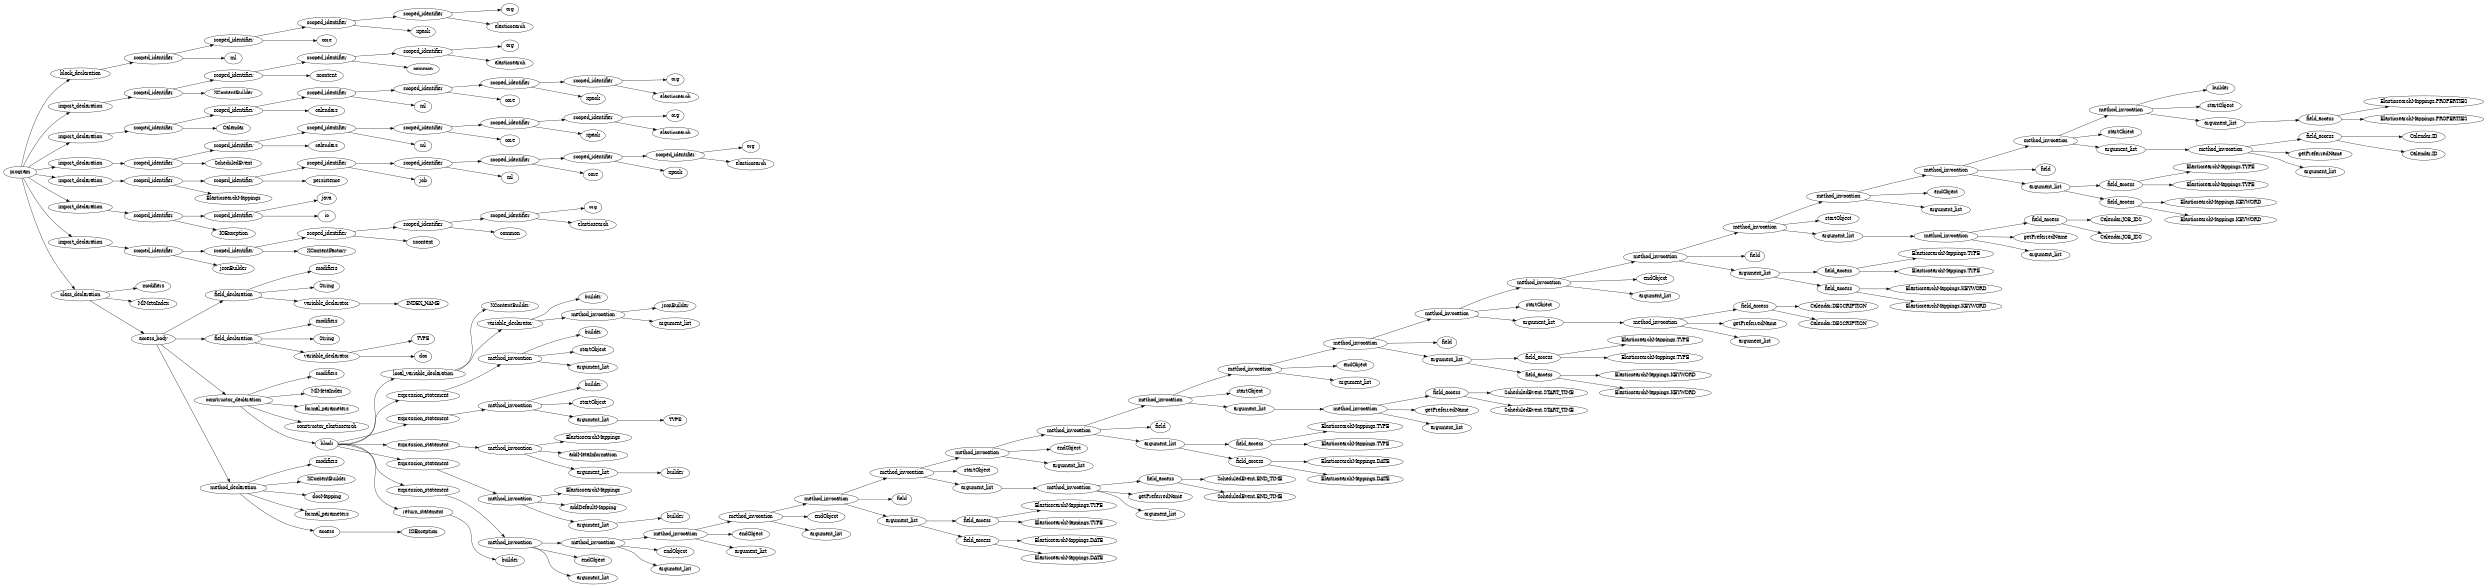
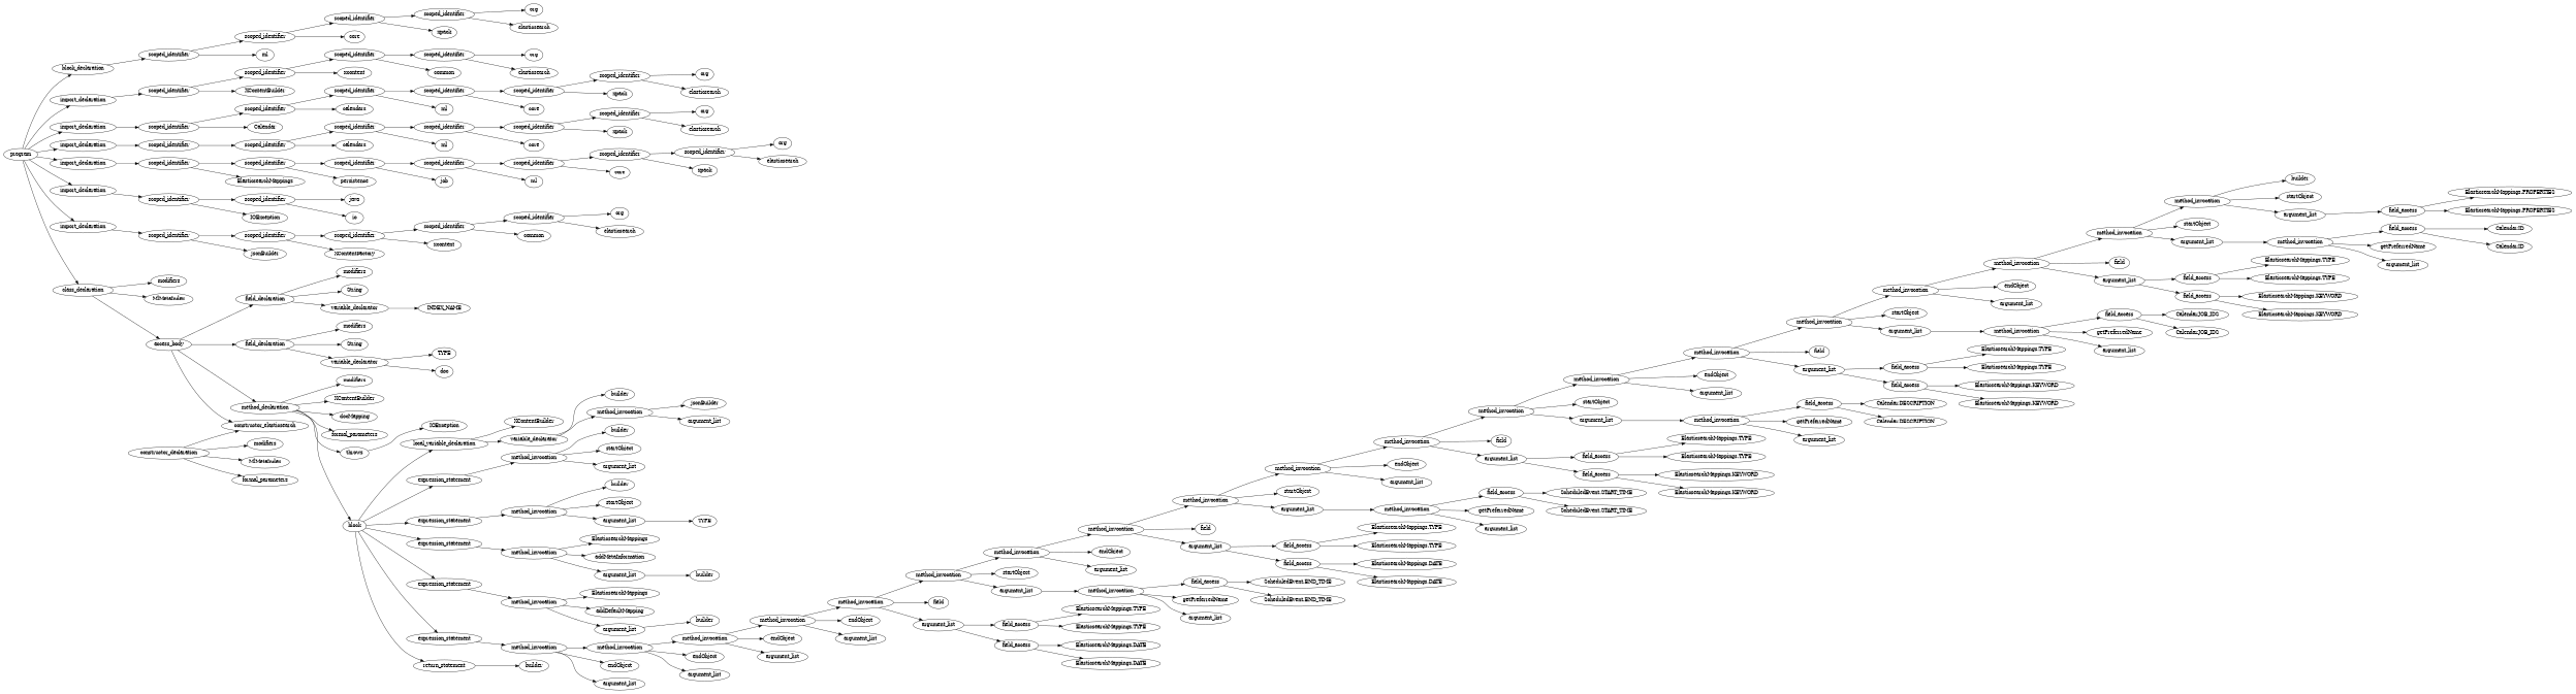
  digraph {
    fontname="DejaVu Serif"
    rankdir=LR
    node [fontname="DejaVu Serif" node_type=identifier]
    edge [fontname="DejaVu Serif"]
    n1 [label=program node_type=program]
    n2 [label=block_declaration node_type=package_declaration]
    n3 [label=import_declaration node_type=import_declaration]
    n4 [label=import_declaration node_type=import_declaration]
    n5 [label=import_declaration node_type=import_declaration]
    n6 [label=import_declaration node_type=import_declaration]
    n7 [label=import_declaration node_type=import_declaration]
    n8 [label=import_declaration node_type=import_declaration]
    n9 [label=class_declaration node_type=class_declaration]
    n10 [label=scoped_identifier node_type=scoped_identifier]
    n11 [label=scoped_identifier node_type=scoped_identifier]
    n12 [label=scoped_identifier node_type=scoped_identifier]
    n13 [label=scoped_identifier node_type=scoped_identifier]
    n14 [label=scoped_identifier node_type=scoped_identifier]
    n15 [label=scoped_identifier node_type=scoped_identifier]
    n16 [label=scoped_identifier node_type=scoped_identifier]
    n17 [label=modifiers node_type=modifiers]
    n18 [label=MlMetaIndex]
    n19 [label=access_body node_type=class_body]
    n20 [label=scoped_identifier node_type=scoped_identifier]
    n21 [label=ml]
    n22 [label=scoped_identifier node_type=scoped_identifier]
    n23 [label=core]
    n24 [label=scoped_identifier node_type=scoped_identifier]
    n25 [label=xpack]
    n26 [label=org]
    n27 [label=elasticsearch]
    n28 [label=scoped_identifier node_type=scoped_identifier]
    n29 [label=XContentBuilder]
    n30 [label=scoped_identifier node_type=scoped_identifier]
    n31 [label=xcontent]
    n32 [label=scoped_identifier node_type=scoped_identifier]
    n33 [label=common]
    n34 [label=org]
    n35 [label=elasticsearch]
    n36 [label=scoped_identifier node_type=scoped_identifier]
    n37 [label=Calendar]
    n38 [label=scoped_identifier node_type=scoped_identifier]
    n39 [label=calendars]
    n40 [label=scoped_identifier node_type=scoped_identifier]
    n41 [label=ml]
    n42 [label=scoped_identifier node_type=scoped_identifier]
    n43 [label=core]
    n44 [label=scoped_identifier node_type=scoped_identifier]
    n45 [label=xpack]
    n46 [label=org]
    n47 [label=elasticsearch]
    n48 [label=scoped_identifier node_type=scoped_identifier]
-   n49 [label=ScheduledEvent]
    n50 [label=scoped_identifier node_type=scoped_identifier]
    n51 [label=calendars]
    n52 [label=scoped_identifier node_type=scoped_identifier]
    n53 [label=ml]
    n54 [label=scoped_identifier node_type=scoped_identifier]
    n55 [label=core]
    n56 [label=scoped_identifier node_type=scoped_identifier]
    n57 [label=xpack]
    n58 [label=org]
    n59 [label=elasticsearch]
    n60 [label=scoped_identifier node_type=scoped_identifier]
    n61 [label=ElasticsearchMappings]
    n62 [label=scoped_identifier node_type=scoped_identifier]
    n63 [label=persistence]
    n64 [label=scoped_identifier node_type=scoped_identifier]
    n65 [label=job]
    n66 [label=scoped_identifier node_type=scoped_identifier]
    n67 [label=ml]
    n68 [label=scoped_identifier node_type=scoped_identifier]
    n69 [label=core]
    n70 [label=scoped_identifier node_type=scoped_identifier]
    n71 [label=xpack]
    n72 [label=org]
    n73 [label=elasticsearch]
    n74 [label=scoped_identifier node_type=scoped_identifier]
    n75 [label=IOException]
    n76 [label=java]
    n77 [label=io]
    n78 [label=scoped_identifier node_type=scoped_identifier]
    n79 [label=jsonBuilder]
    n80 [label=scoped_identifier node_type=scoped_identifier]
    n81 [label=XContentFactory]
    n82 [label=scoped_identifier node_type=scoped_identifier]
    n83 [label=xcontent]
    n84 [label=scoped_identifier node_type=scoped_identifier]
    n85 [label=common]
    n86 [label=org]
    n87 [label=elasticsearch]
    n88 [label=field_declaration node_type=field_declaration]
    n89 [label=field_declaration node_type=field_declaration]
    n90 [label=constructor_declaration node_type=constructor_declaration]
    n91 [label=method_declaration node_type=method_declaration]
    n92 [label=modifiers node_type=modifiers]
    n93 [label=String node_type=type_identifier]
    n94 [label=variable_declarator node_type=variable_declarator]
    n95 [label=modifiers node_type=modifiers]
    n96 [label=String node_type=type_identifier]
    n97 [label=variable_declarator node_type=variable_declarator]
    n98 [label=modifiers node_type=modifiers]
    n99 [label=MlMetaIndex]
    n100 [label=formal_parameters node_type=formal_parameters]
    n101 [label=constructor_elasticsearch node_type=constructor_body]
    n102 [label=modifiers node_type=modifiers]
    n103 [label=XContentBuilder node_type=type_identifier]
    n104 [label=docMapping]
    n105 [label=formal_parameters node_type=formal_parameters]
-   n106 [label=access node_type=throws]
+   n106 [label=throws node_type=throws]
    n107 [label=block node_type=block]
    n108 [label=INDEX_NAME]
    n109 [label=TYPE]
    n110 [label=doc node_type=string_literal]
    n111 [label=IOException node_type=type_identifier]
    n112 [label=local_variable_declaration node_type=local_variable_declaration]
    n113 [label=expression_statement node_type=expression_statement]
    n114 [label=expression_statement node_type=expression_statement]
    n115 [label=expression_statement node_type=expression_statement]
    n116 [label=expression_statement node_type=expression_statement]
    n117 [label=expression_statement node_type=expression_statement]
    n118 [label=return_statement node_type=return_statement]
    n119 [label=XContentBuilder node_type=type_identifier]
    n120 [label=variable_declarator node_type=variable_declarator]
    n121 [label=method_invocation node_type=method_invocation]
    n122 [label=method_invocation node_type=method_invocation]
    n123 [label=method_invocation node_type=method_invocation]
    n124 [label=method_invocation node_type=method_invocation]
    n125 [label=method_invocation node_type=method_invocation]
    n126 [label=builder]
    n127 [label=builder]
    n128 [label=method_invocation node_type=method_invocation]
    n129 [label=jsonBuilder]
    n130 [label=argument_list node_type=argument_list]
    n131 [label=builder]
    n132 [label=startObject]
    n133 [label=argument_list node_type=argument_list]
    n134 [label=builder]
    n135 [label=startObject]
    n136 [label=argument_list node_type=argument_list]
    n137 [label=TYPE]
    n138 [label=ElasticsearchMappings]
    n139 [label=addMetaInformation]
    n140 [label=argument_list node_type=argument_list]
    n141 [label=builder]
    n142 [label=ElasticsearchMappings]
    n143 [label=addDefaultMapping]
    n144 [label=argument_list node_type=argument_list]
    n145 [label=builder]
    n146 [label=method_invocation node_type=method_invocation]
    n147 [label=endObject]
    n148 [label=argument_list node_type=argument_list]
    n149 [label=method_invocation node_type=method_invocation]
    n150 [label=endObject]
    n151 [label=argument_list node_type=argument_list]
    n152 [label=method_invocation node_type=method_invocation]
    n153 [label=endObject]
    n154 [label=argument_list node_type=argument_list]
    n155 [label=method_invocation node_type=method_invocation]
    n156 [label=endObject]
    n157 [label=argument_list node_type=argument_list]
    n158 [label=method_invocation node_type=method_invocation]
    n159 [label=field]
    n160 [label=argument_list node_type=argument_list]
    n161 [label=method_invocation node_type=method_invocation]
    n162 [label=startObject]
    n163 [label=argument_list node_type=argument_list]
    n164 [label=field_access node_type=field_access]
    n165 [label=field_access node_type=field_access]
    n166 [label=method_invocation node_type=method_invocation]
    n167 [label=endObject]
    n168 [label=argument_list node_type=argument_list]
    n169 [label=method_invocation node_type=method_invocation]
    n170 [label=method_invocation node_type=method_invocation]
    n171 [label=field]
    n172 [label=argument_list node_type=argument_list]
    n173 [label=method_invocation node_type=method_invocation]
    n174 [label=startObject]
    n175 [label=argument_list node_type=argument_list]
    n176 [label=field_access node_type=field_access]
    n177 [label=field_access node_type=field_access]
    n178 [label=method_invocation node_type=method_invocation]
    n179 [label=endObject]
    n180 [label=argument_list node_type=argument_list]
    n181 [label=method_invocation node_type=method_invocation]
    n182 [label=method_invocation node_type=method_invocation]
    n183 [label=field]
    n184 [label=argument_list node_type=argument_list]
    n185 [label=method_invocation node_type=method_invocation]
    n186 [label=startObject]
    n187 [label=argument_list node_type=argument_list]
    n188 [label=field_access node_type=field_access]
    n189 [label=field_access node_type=field_access]
    n190 [label=method_invocation node_type=method_invocation]
    n191 [label=endObject]
    n192 [label=argument_list node_type=argument_list]
    n193 [label=method_invocation node_type=method_invocation]
    n194 [label=method_invocation node_type=method_invocation]
    n195 [label=field]
    n196 [label=argument_list node_type=argument_list]
    n197 [label=method_invocation node_type=method_invocation]
    n198 [label=startObject]
    n199 [label=argument_list node_type=argument_list]
    n200 [label=field_access node_type=field_access]
    n201 [label=field_access node_type=field_access]
    n202 [label=method_invocation node_type=method_invocation]
    n203 [label=endObject]
    n204 [label=argument_list node_type=argument_list]
    n205 [label=method_invocation node_type=method_invocation]
    n206 [label=method_invocation node_type=method_invocation]
    n207 [label=field]
    n208 [label=argument_list node_type=argument_list]
    n209 [label=method_invocation node_type=method_invocation]
    n210 [label=startObject]
    n211 [label=argument_list node_type=argument_list]
    n212 [label=field_access node_type=field_access]
    n213 [label=field_access node_type=field_access]
    n214 [label=builder]
    n215 [label=startObject]
    n216 [label=argument_list node_type=argument_list]
    n217 [label=method_invocation node_type=method_invocation]
    n218 [label=field_access node_type=field_access]
    n219 [label="ElasticsearchMappings.PROPERTIES"]
    n220 [label="ElasticsearchMappings.PROPERTIES"]
    n221 [label=field_access node_type=field_access]
    n222 [label=getPreferredName]
    n223 [label=argument_list node_type=argument_list]
    n224 [label="Calendar.ID"]
    n225 [label="Calendar.ID"]
    n226 [label="ElasticsearchMappings.TYPE"]
    n227 [label="ElasticsearchMappings.TYPE"]
    n228 [label="ElasticsearchMappings.KEYWORD"]
    n229 [label="ElasticsearchMappings.KEYWORD"]
    n230 [label=field_access node_type=field_access]
    n231 [label=getPreferredName]
    n232 [label=argument_list node_type=argument_list]
    n233 [label="Calendar.JOB_IDS"]
    n234 [label="Calendar.JOB_IDS"]
    n235 [label="ElasticsearchMappings.TYPE"]
    n236 [label="ElasticsearchMappings.TYPE"]
    n237 [label="ElasticsearchMappings.KEYWORD"]
    n238 [label="ElasticsearchMappings.KEYWORD"]
    n239 [label=field_access node_type=field_access]
    n240 [label=getPreferredName]
    n241 [label=argument_list node_type=argument_list]
    n242 [label="Calendar.DESCRIPTION"]
    n243 [label="Calendar.DESCRIPTION"]
    n244 [label="ElasticsearchMappings.TYPE"]
    n245 [label="ElasticsearchMappings.TYPE"]
    n246 [label="ElasticsearchMappings.KEYWORD"]
    n247 [label="ElasticsearchMappings.KEYWORD"]
    n248 [label=field_access node_type=field_access]
    n249 [label=getPreferredName]
    n250 [label=argument_list node_type=argument_list]
    n251 [label="ScheduledEvent.START_TIME"]
    n252 [label="ScheduledEvent.START_TIME"]
    n253 [label="ElasticsearchMappings.TYPE"]
    n254 [label="ElasticsearchMappings.TYPE"]
    n255 [label="ElasticsearchMappings.DATE"]
    n256 [label="ElasticsearchMappings.DATE"]
    n257 [label=field_access node_type=field_access]
    n258 [label=getPreferredName]
    n259 [label=argument_list node_type=argument_list]
    n260 [label="ScheduledEvent.END_TIME"]
    n261 [label="ScheduledEvent.END_TIME"]
    n262 [label="ElasticsearchMappings.TYPE"]
    n263 [label="ElasticsearchMappings.TYPE"]
    n264 [label="ElasticsearchMappings.DATE"]
    n265 [label="ElasticsearchMappings.DATE"]
    n1 -> n2
    n1 -> n3
    n1 -> n4
    n1 -> n5
    n1 -> n6
    n1 -> n7
    n1 -> n8
    n1 -> n9
    n2 -> n10
    n3 -> n11
    n4 -> n12
    n5 -> n13
    n6 -> n14
    n7 -> n15
    n8 -> n16
    n9 -> n17
    n9 -> n18
    n9 -> n19
    n10 -> n20
    n10 -> n21
    n11 -> n28
    n11 -> n29
    n12 -> n36
    n12 -> n37
    n13 -> n48
-   n13 -> n49
    n14 -> n60
    n14 -> n61
    n15 -> n74
    n15 -> n75
    n16 -> n78
    n16 -> n79
    n19 -> n88
    n19 -> n89
-   n19 -> n90
+   n19 -> n101
    n19 -> n91
    n20 -> n22
    n20 -> n23
    n22 -> n24
    n22 -> n25
    n24 -> n26
    n24 -> n27
    n28 -> n30
    n28 -> n31
    n30 -> n32
    n30 -> n33
    n32 -> n34
    n32 -> n35
    n36 -> n38
    n36 -> n39
    n38 -> n40
    n38 -> n41
    n40 -> n42
    n40 -> n43
    n42 -> n44
    n42 -> n45
    n44 -> n46
    n44 -> n47
    n48 -> n50
    n48 -> n51
    n50 -> n52
    n50 -> n53
    n52 -> n54
    n52 -> n55
    n54 -> n56
    n54 -> n57
    n56 -> n58
    n56 -> n59
    n60 -> n62
    n60 -> n63
    n62 -> n64
    n62 -> n65
    n64 -> n66
    n64 -> n67
    n66 -> n68
    n66 -> n69
    n68 -> n70
    n68 -> n71
    n70 -> n72
    n70 -> n73
    n74 -> n76
    n74 -> n77
    n78 -> n80
    n78 -> n81
    n80 -> n82
    n80 -> n83
    n82 -> n84
    n82 -> n85
    n84 -> n86
    n84 -> n87
    n88 -> n92
    n88 -> n93
    n88 -> n94
    n89 -> n95
    n89 -> n96
    n89 -> n97
    n90 -> n98
    n90 -> n99
    n90 -> n100
    n90 -> n101
    n91 -> n102
    n91 -> n103
    n91 -> n104
    n91 -> n105
    n91 -> n106
-   n90 -> n107
+   n91 -> n107
    n94 -> n108
    n97 -> n109
    n97 -> n110
    n106 -> n111
    n107 -> n112
    n107 -> n113
    n107 -> n114
    n107 -> n115
    n107 -> n116
    n107 -> n117
    n107 -> n118
    n112 -> n119
    n112 -> n120
    n113 -> n121
    n114 -> n122
    n115 -> n123
    n116 -> n124
    n117 -> n125
    n118 -> n126
    n120 -> n127
    n120 -> n128
    n121 -> n131
    n121 -> n132
    n121 -> n133
    n122 -> n134
    n122 -> n135
    n122 -> n136
    n123 -> n138
    n123 -> n139
    n123 -> n140
    n124 -> n142
    n124 -> n143
    n124 -> n144
    n125 -> n146
    n125 -> n147
    n125 -> n148
    n128 -> n129
    n128 -> n130
    n136 -> n137
    n140 -> n141
    n144 -> n145
    n146 -> n149
    n146 -> n150
    n146 -> n151
    n149 -> n152
    n149 -> n153
    n149 -> n154
    n152 -> n155
    n152 -> n156
    n152 -> n157
    n155 -> n158
    n155 -> n159
    n155 -> n160
    n158 -> n161
    n158 -> n162
    n158 -> n163
    n160 -> n164
    n160 -> n165
    n161 -> n166
    n161 -> n167
    n161 -> n168
    n163 -> n169
    n164 -> n262
    n164 -> n263
    n165 -> n264
    n165 -> n265
    n166 -> n170
    n166 -> n171
    n166 -> n172
    n169 -> n257
    n169 -> n258
    n169 -> n259
    n170 -> n173
    n170 -> n174
    n170 -> n175
    n172 -> n176
    n172 -> n177
    n173 -> n178
    n173 -> n179
    n173 -> n180
    n175 -> n181
    n176 -> n253
    n176 -> n254
    n177 -> n255
    n177 -> n256
    n178 -> n182
    n178 -> n183
    n178 -> n184
    n181 -> n248
    n181 -> n249
    n181 -> n250
    n182 -> n185
    n182 -> n186
    n182 -> n187
    n184 -> n188
    n184 -> n189
    n185 -> n190
    n185 -> n191
    n185 -> n192
    n187 -> n193
    n188 -> n244
    n188 -> n245
    n189 -> n246
    n189 -> n247
    n190 -> n194
    n190 -> n195
    n190 -> n196
    n193 -> n239
    n193 -> n240
    n193 -> n241
    n194 -> n197
    n194 -> n198
    n194 -> n199
    n196 -> n200
    n196 -> n201
    n197 -> n202
    n197 -> n203
    n197 -> n204
    n199 -> n205
    n200 -> n235
    n200 -> n236
    n201 -> n237
    n201 -> n238
    n202 -> n206
    n202 -> n207
    n202 -> n208
    n205 -> n230
    n205 -> n231
    n205 -> n232
    n206 -> n209
    n206 -> n210
    n206 -> n211
    n208 -> n212
    n208 -> n213
    n209 -> n214
    n209 -> n215
    n209 -> n216
    n211 -> n217
    n212 -> n226
    n212 -> n227
    n213 -> n228
    n213 -> n229
    n216 -> n218
    n217 -> n221
    n217 -> n222
    n217 -> n223
    n218 -> n219
    n218 -> n220
    n221 -> n224
    n221 -> n225
    n230 -> n233
    n230 -> n234
    n239 -> n242
    n239 -> n243
    n248 -> n251
    n248 -> n252
    n257 -> n260
    n257 -> n261
  }
